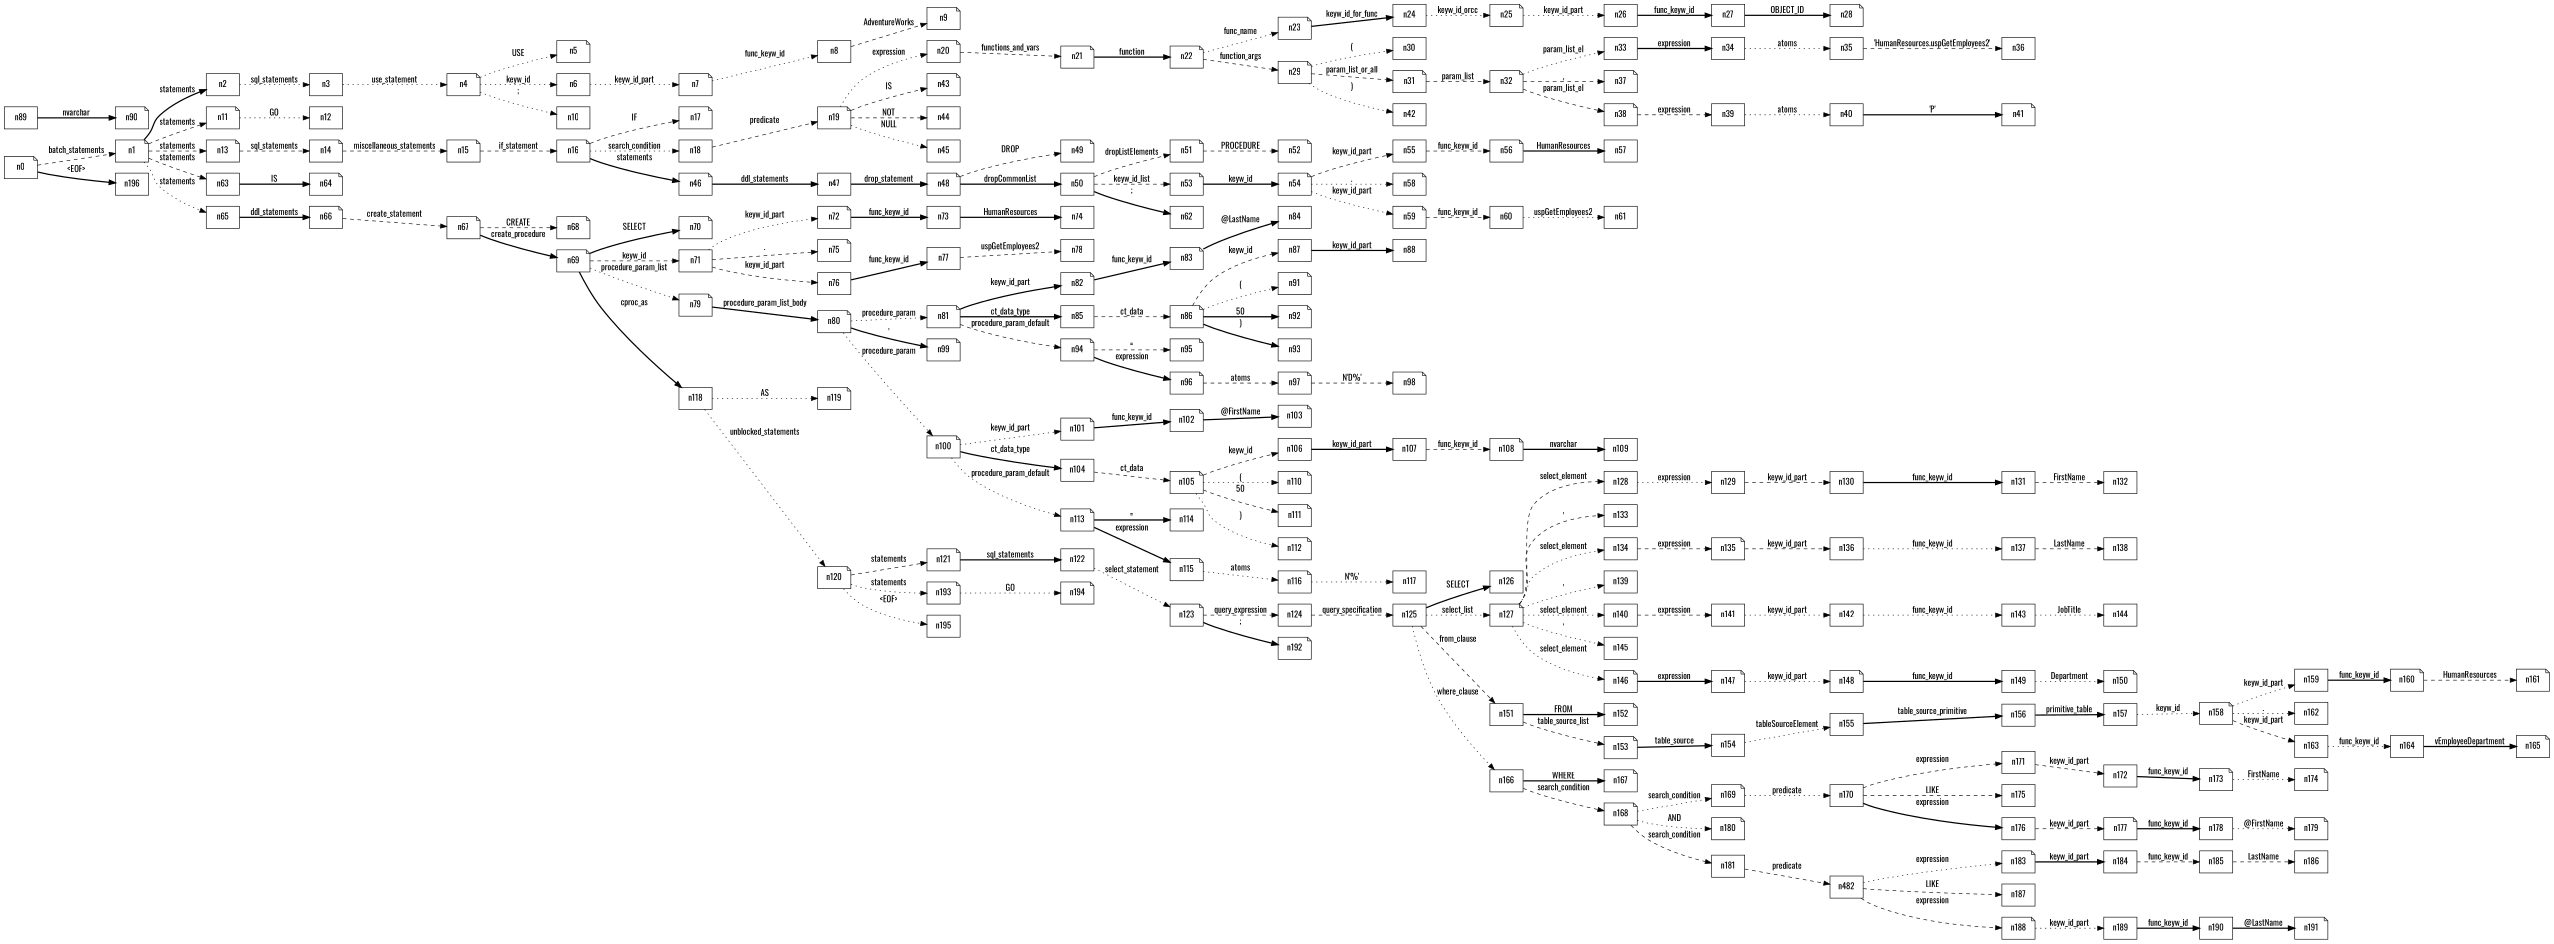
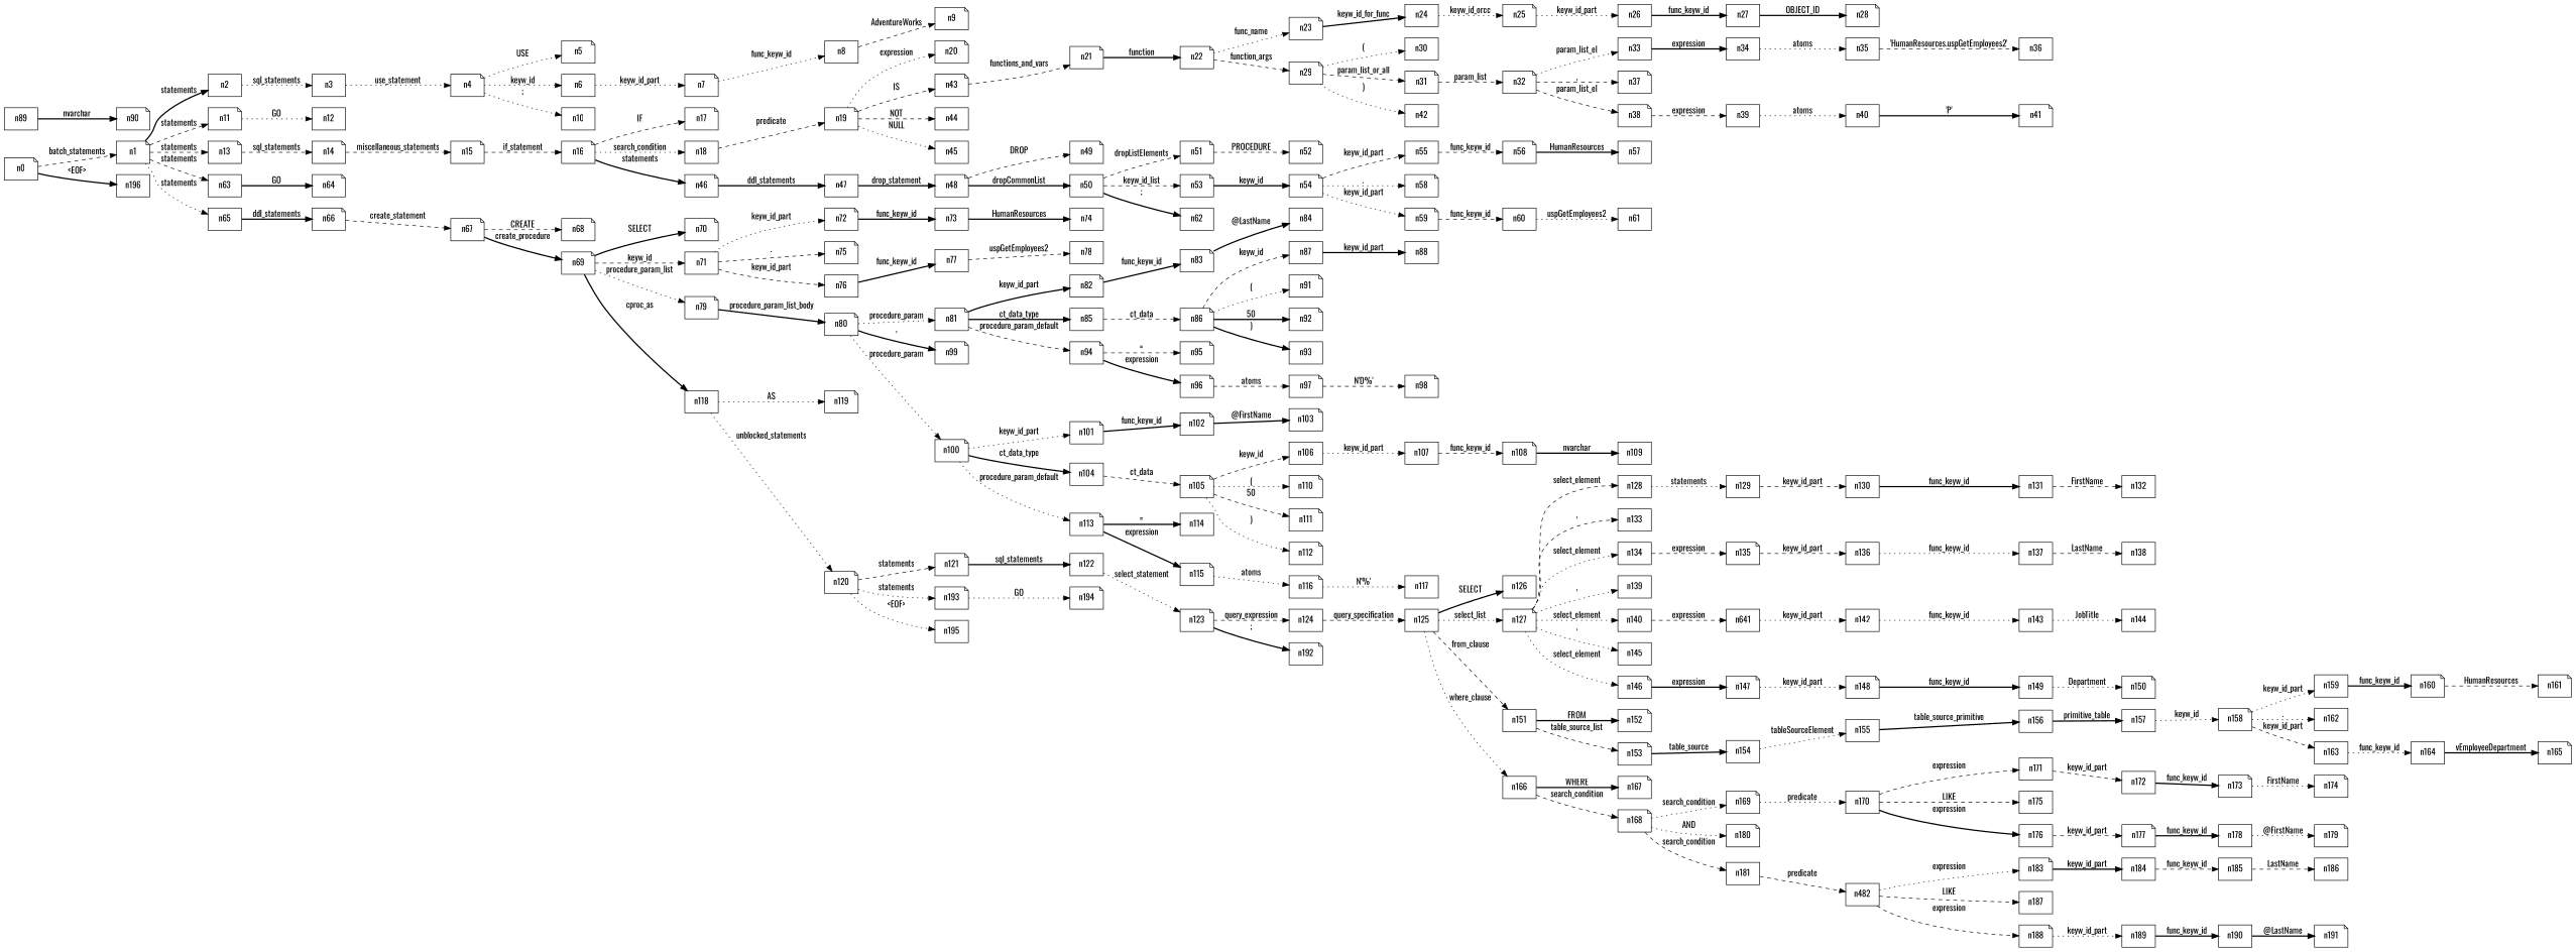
  digraph {
    fontname=Oswald
    rankdir=LR
    node [fontname=Oswald shape=note]
    edge [fontname=Oswald style=dashed]
    n0
    n1
    n196 [shape=box]
    n2 [shape=box]
    n11
    n13
    n63 [shape=box]
    n65 [shape=box]
    n3 [shape=box]
    n12 [shape=box]
    n14
    n64
    n66
    n4
    n5
    n6 [shape=box]
    n10 [shape=box]
    n7
    n8 [shape=box]
    n9
    n15
    n16
    n17
    n18 [shape=box]
    n46
    n19
    n47 [shape=box]
    n20
    n43
    n44 [shape=box]
    n45 [shape=box]
    n21
    n22
    n23
    n29
    n24 [shape=box]
    n30 [shape=box]
    n31
    n42 [shape=box]
    n25
    n26 [shape=box]
    n27 [shape=box]
    n28
    n32
    n33 [shape=box]
    n37
    n38
    n34 [shape=box]
    n39 [shape=box]
    n35 [shape=box]
    n36 [shape=box]
    n40 [shape=box]
    n41
    n48
    n49
    n50 [shape=box]
    n51
    n53
    n62 [shape=box]
    n52
    n54
    n55 [shape=box]
    n58
    n59
    n56
    n60 [shape=box]
    n57 [shape=box]
    n61 [shape=box]
    n67
    n68
    n69
    n70
    n71 [shape=box]
    n79
    n118 [shape=box]
    n72
    n75
    n76 [shape=box]
    n80
    n119
    n120
    n73 [shape=box]
    n77 [shape=box]
    n74 [shape=box]
    n78 [shape=box]
    n81
    n99
    n100
    n82
    n85 [shape=box]
    n94
    n101
    n104 [shape=box]
    n113
    n83
    n86
    n95
    n96
    n84 [shape=box]
    n87 [shape=box]
    n91
    n92
    n93 [shape=box]
    n88 [shape=box]
    n89 [shape=box]
    n90
    n97
    n98
    n102
    n105
    n114 [shape=box]
    n115
    n103
    n106 [shape=box]
    n110
    n111
    n112
    n107 [shape=box]
    n108
    n109 [shape=box]
    n116
    n117 [shape=box]
    n121
    n193
    n195 [shape=box]
    n122 [shape=box]
    n194
    n123
    n124 [shape=box]
    n192
    n125 [shape=box]
    n126 [shape=box]
    n127
    n151 [shape=box]
    n166 [shape=box]
    n128 [shape=box]
    n133 [shape=box]
    n134 [shape=box]
    n139 [shape=box]
    n140 [shape=box]
    n145 [shape=box]
    n146
    n152
    n153
    n167
    n168
    n129 [shape=box]
    n135
-   n141 [shape=box]
+   n141 [shape=box label=n641]
    n147
    n130 [shape=box]
    n131 [shape=box]
    n132 [shape=box]
    n136 [shape=box]
    n137 [shape=box]
    n138 [shape=box]
    n142 [shape=box]
    n143 [shape=box]
    n144 [shape=box]
    n148
    n149 [shape=box]
    n150
    n154 [shape=box]
    n155 [shape=box]
    n156 [shape=box]
    n157 [shape=box]
    n158
    n159 [shape=box]
    n162 [shape=box]
    n163 [shape=box]
    n160
    n164 [shape=box]
    n161
    n165
    n169
    n180
    n181 [shape=box]
    n170 [shape=box]
    n182 [label=n482 shape=box]
    n171 [shape=box]
    n175 [shape=box]
    n176 [shape=box]
    n172 [shape=box]
    n177
    n173
    n174
    n178 [shape=box]
    n179
    n183
    n187 [shape=box]
    n188
    n184 [shape=box]
    n189 [shape=box]
    n185 [shape=box]
    n186 [shape=box]
    n190 [shape=box]
    n191
    n0 -> n1 [label=batch_statements]
    n0 -> n196 [label="<EOF>" style=bold]
    n1 -> n2 [label=statements style=bold]
    n1 -> n11 [label=statements]
    n1 -> n13 [label=statements]
    n1 -> n63 [label=statements]
    n1 -> n65 [label=statements style=dotted]
    n2 -> n3 [label=sql_statements style=dotted]
    n11 -> n12 [label=GO style=dotted]
    n13 -> n14 [label=sql_statements]
-   n63 -> n64 [label=IS style=bold]
+   n63 -> n64 [label=GO style=bold]
    n65 -> n66 [label=ddl_statements style=bold]
    n3 -> n4 [label=use_statement style=dotted]
    n14 -> n15 [label=miscellaneous_statements]
    n66 -> n67 [label=create_statement]
    n4 -> n5 [label=USE style=dotted]
    n4 -> n6 [label=keyw_id style=dotted]
    n4 -> n10 [label=";" style=dotted]
    n6 -> n7 [label=keyw_id_part style=dotted]
    n7 -> n8 [label=func_keyw_id style=dotted]
    n8 -> n9 [label=AdventureWorks]
    n15 -> n16 [label=if_statement]
    n16 -> n17 [label=IF]
    n16 -> n18 [label=search_condition style=dotted]
    n16 -> n46 [label=statements style=bold]
    n18 -> n19 [label=predicate]
    n46 -> n47 [label=ddl_statements style=bold]
    n19 -> n20 [label=expression style=dotted]
    n19 -> n43 [label=IS]
    n19 -> n44 [label=NOT]
    n19 -> n45 [label=NULL style=dotted]
    n47 -> n48 [label=drop_statement style=bold]
-   n20 -> n21 [label=functions_and_vars]
+   n43 -> n21 [label=functions_and_vars]
    n21 -> n22 [label=function style=bold]
    n22 -> n23 [label=func_name style=dotted]
    n22 -> n29 [label=function_args]
    n23 -> n24 [label=keyw_id_for_func style=bold]
    n29 -> n30 [label="(" style=dotted]
    n29 -> n31 [label=param_list_or_all]
    n29 -> n42 [label=")" style=dotted]
    n24 -> n25 [label=keyw_id_orcc style=dotted]
    n31 -> n32 [label=param_list]
    n25 -> n26 [label=keyw_id_part style=dotted]
    n26 -> n27 [label=func_keyw_id style=bold]
    n27 -> n28 [label=OBJECT_ID style=bold]
    n32 -> n33 [label=param_list_el style=dotted]
    n32 -> n37 [label=","]
    n32 -> n38 [label=param_list_el]
    n33 -> n34 [label=expression style=bold]
    n38 -> n39 [label=expression]
    n34 -> n35 [label=atoms style=dotted]
    n39 -> n40 [label=atoms style=dotted]
    n35 -> n36 [label="'HumanResources.uspGetEmployees2'"]
    n40 -> n41 [label="'P'" style=bold]
    n48 -> n49 [label=DROP]
    n48 -> n50 [label=dropCommonList style=bold]
    n50 -> n51 [label=dropListElements]
    n50 -> n53 [label=keyw_id_list]
    n50 -> n62 [label=";" style=bold]
    n51 -> n52 [label=PROCEDURE]
    n53 -> n54 [label=keyw_id style=bold]
    n54 -> n55 [label=keyw_id_part]
    n54 -> n58 [label="." style=dotted]
    n54 -> n59 [label=keyw_id_part style=dotted]
    n55 -> n56 [label=func_keyw_id]
    n59 -> n60 [label=func_keyw_id]
    n56 -> n57 [label=HumanResources style=bold]
    n60 -> n61 [label=uspGetEmployees2 style=dotted]
    n67 -> n68 [label=CREATE]
    n67 -> n69 [label=create_procedure style=bold]
    n69 -> n70 [label=SELECT style=bold]
    n69 -> n71 [label=keyw_id]
    n69 -> n79 [label=procedure_param_list style=dotted]
    n69 -> n118 [label=cproc_as style=bold]
    n71 -> n72 [label=keyw_id_part style=dotted]
    n71 -> n75 [label="."]
    n71 -> n76 [label=keyw_id_part]
    n79 -> n80 [label=procedure_param_list_body style=bold]
    n118 -> n119 [label=AS style=dotted]
    n118 -> n120 [label=unblocked_statements style=dotted]
    n72 -> n73 [label=func_keyw_id style=bold]
    n76 -> n77 [label=func_keyw_id style=bold]
    n80 -> n81 [label=procedure_param style=dotted]
    n80 -> n99 [label="," style=bold]
    n80 -> n100 [label=procedure_param style=dotted]
    n120 -> n121 [label=statements]
    n120 -> n193 [label=statements style=dotted]
    n120 -> n195 [label="<EOF>" style=dotted]
    n73 -> n74 [label=HumanResources style=bold]
    n77 -> n78 [label=uspGetEmployees2]
    n81 -> n82 [label=keyw_id_part style=bold]
    n81 -> n85 [label=ct_data_type style=bold]
    n81 -> n94 [label=procedure_param_default]
    n100 -> n101 [label=keyw_id_part style=dotted]
    n100 -> n104 [label=ct_data_type style=bold]
    n100 -> n113 [label=procedure_param_default style=dotted]
    n82 -> n83 [label=func_keyw_id style=bold]
    n85 -> n86 [label=ct_data]
    n94 -> n95 [label="="]
    n94 -> n96 [label=expression style=bold]
    n101 -> n102 [label=func_keyw_id style=bold]
    n104 -> n105 [label=ct_data]
    n113 -> n114 [label="=" style=bold]
    n113 -> n115 [label=expression style=bold]
    n83 -> n84 [label="@LastName" style=bold]
    n86 -> n87 [label=keyw_id]
    n86 -> n91 [label="(" style=dotted]
    n86 -> n92 [label=50 style=bold]
    n86 -> n93 [label=")" style=bold]
    n96 -> n97 [label=atoms]
    n87 -> n88 [label=keyw_id_part style=bold]
    n89 -> n90 [label=nvarchar style=bold]
    n97 -> n98 [label="N'D%'"]
    n102 -> n103 [label="@FirstName" style=bold]
    n105 -> n106 [label=keyw_id]
    n105 -> n110 [label="(" style=dotted]
    n105 -> n111 [label=50]
    n105 -> n112 [label=")" style=dotted]
    n115 -> n116 [label=atoms style=dotted]
-   n106 -> n107 [label=keyw_id_part style=bold]
+   n106 -> n107 [label=keyw_id_part style=dotted]
    n107 -> n108 [label=func_keyw_id]
    n108 -> n109 [label=nvarchar style=bold]
    n116 -> n117 [label="N'%'" style=dotted]
    n121 -> n122 [label=sql_statements style=bold]
    n193 -> n194 [label=GO style=dotted]
    n122 -> n123 [label=select_statement style=dotted]
    n123 -> n124 [label=query_expression]
    n123 -> n192 [label=";" style=bold]
    n124 -> n125 [label=query_specification]
    n125 -> n126 [label=SELECT style=bold]
    n125 -> n127 [label=select_list style=dotted]
    n125 -> n151 [label=from_clause]
    n125 -> n166 [label=where_clause style=dotted]
    n127 -> n128 [label=select_element]
    n127 -> n133 [label=","]
    n127 -> n134 [label=select_element style=dotted]
    n127 -> n139 [label="," style=dotted]
    n127 -> n140 [label=select_element style=dotted]
    n127 -> n145 [label="," style=dotted]
    n127 -> n146 [label=select_element style=dotted]
    n151 -> n152 [label=FROM style=bold]
    n151 -> n153 [label=table_source_list]
    n166 -> n167 [label=WHERE style=bold]
    n166 -> n168 [label=search_condition]
-   n128 -> n129 [label=expression style=dotted]
+   n128 -> n129 [label=statements style=dotted]
    n134 -> n135 [label=expression]
    n140 -> n141 [label=expression]
    n146 -> n147 [label=expression style=bold]
    n153 -> n154 [label=table_source style=bold]
    n168 -> n169 [label=search_condition style=dotted]
    n168 -> n180 [label=AND style=dotted]
    n168 -> n181 [label=search_condition]
    n129 -> n130 [label=keyw_id_part]
    n135 -> n136 [label=keyw_id_part]
    n141 -> n142 [label=keyw_id_part style=dotted]
    n147 -> n148 [label=keyw_id_part style=dotted]
    n130 -> n131 [label=func_keyw_id style=bold]
    n131 -> n132 [label=FirstName]
    n136 -> n137 [label=func_keyw_id style=dotted]
    n137 -> n138 [label=LastName]
    n142 -> n143 [label=func_keyw_id style=dotted]
    n143 -> n144 [label=JobTitle style=dotted]
    n148 -> n149 [label=func_keyw_id style=bold]
    n149 -> n150 [label=Department style=dotted]
    n154 -> n155 [label=tableSourceElement style=dotted]
    n155 -> n156 [label=table_source_primitive style=bold]
    n156 -> n157 [label=primitive_table style=bold]
    n157 -> n158 [label=keyw_id style=dotted]
    n158 -> n159 [label=keyw_id_part style=dotted]
    n158 -> n162 [label="." style=dotted]
    n158 -> n163 [label=keyw_id_part]
    n159 -> n160 [label=func_keyw_id style=bold]
    n163 -> n164 [label=func_keyw_id style=dotted]
    n160 -> n161 [label=HumanResources]
    n164 -> n165 [label=vEmployeeDepartment style=bold]
    n169 -> n170 [label=predicate style=dotted]
    n181 -> n182 [label=predicate]
    n170 -> n171 [label=expression]
    n170 -> n175 [label=LIKE]
    n170 -> n176 [label=expression style=bold]
    n182 -> n183 [label=expression style=dotted]
    n182 -> n187 [label=LIKE]
    n182 -> n188 [label=expression]
    n171 -> n172 [label=keyw_id_part]
    n176 -> n177 [label=keyw_id_part]
    n172 -> n173 [label=func_keyw_id style=bold]
    n177 -> n178 [label=func_keyw_id style=bold]
    n173 -> n174 [label=FirstName style=dotted]
    n178 -> n179 [label="@FirstName" style=dotted]
    n183 -> n184 [label=keyw_id_part style=bold]
    n188 -> n189 [label=keyw_id_part style=dotted]
    n184 -> n185 [label=func_keyw_id]
    n189 -> n190 [label=func_keyw_id style=bold]
    n185 -> n186 [label=LastName]
    n190 -> n191 [label="@LastName" style=bold]
  }
